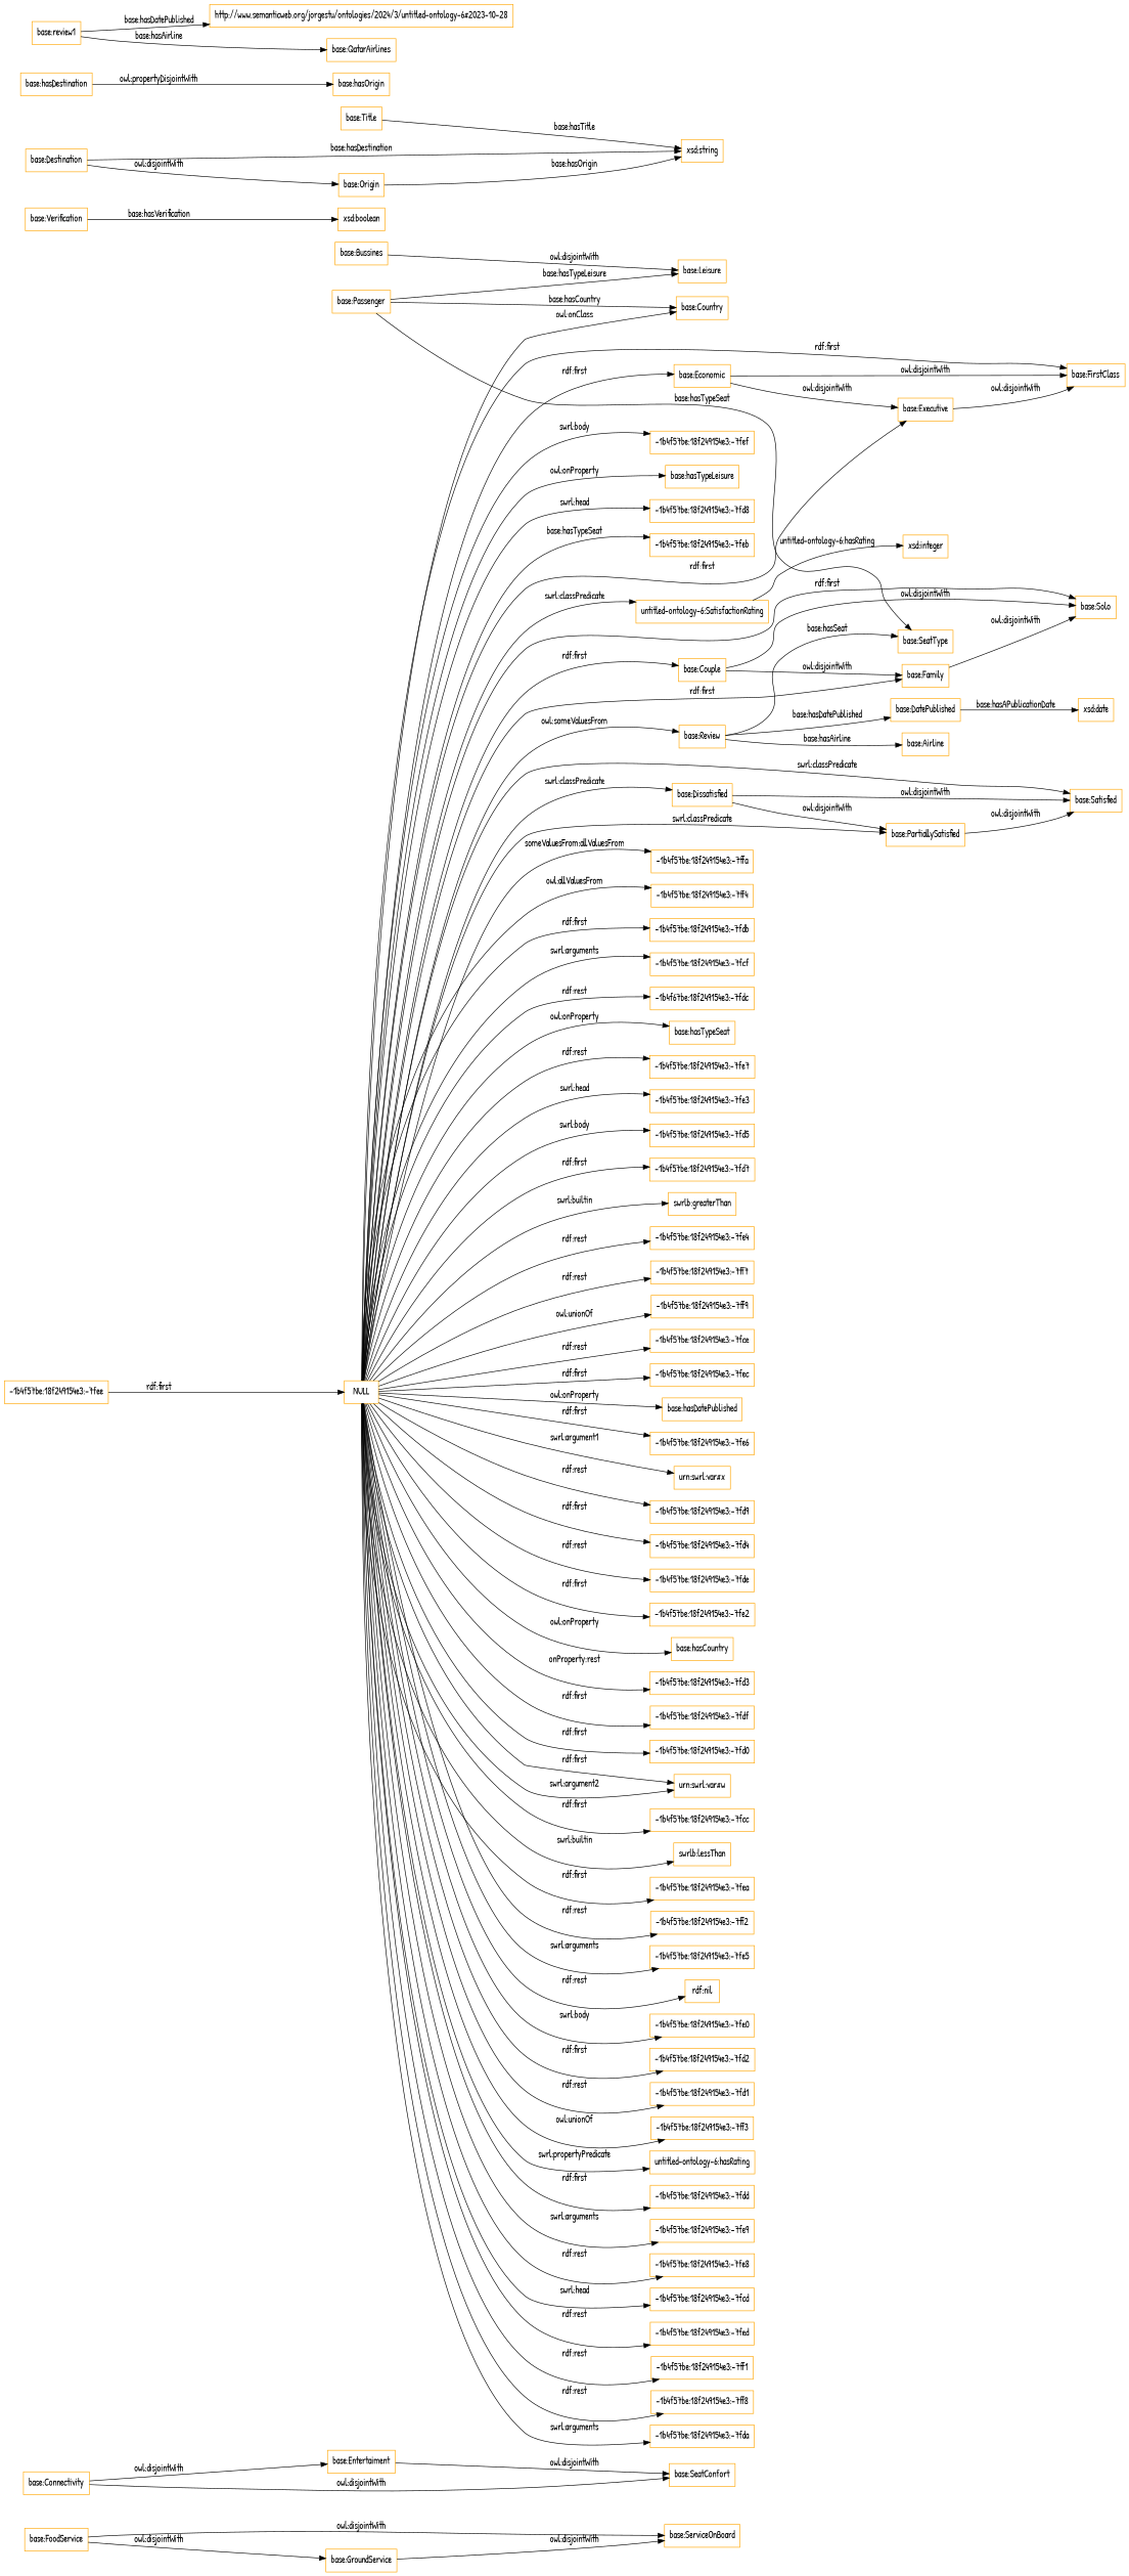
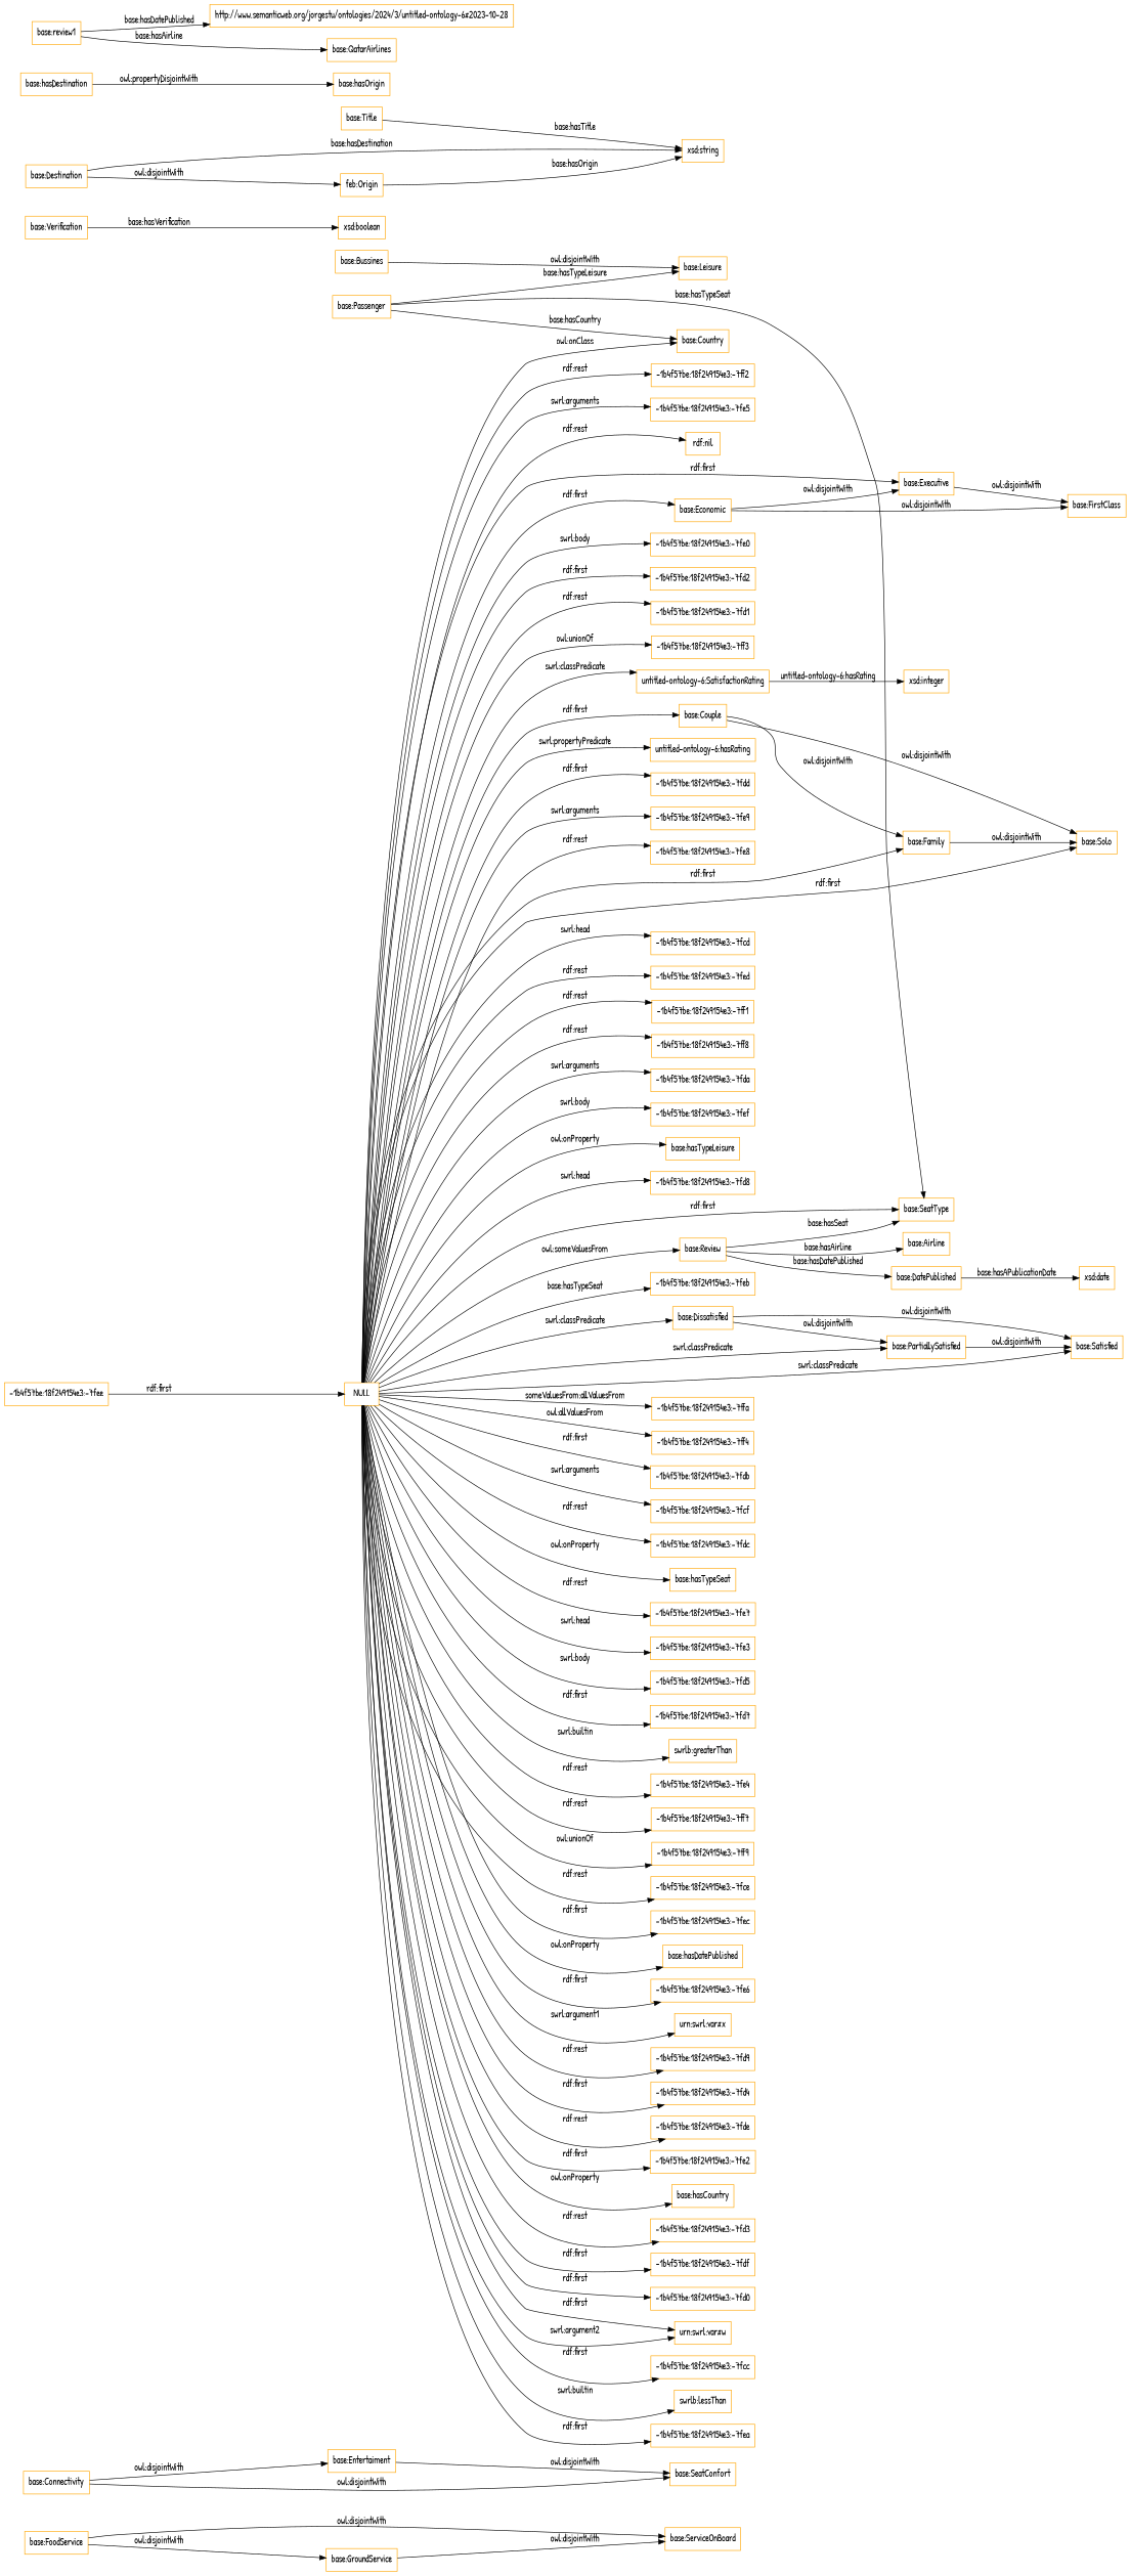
  digraph {
    fontname="Patrick Hand"
    rankdir=LR
    node [color=orange fontname="Patrick Hand" shape=rectangle]
    edge [fontname="Patrick Hand"]
    "base:FoodService"
    "base:ServiceOnBoard"
    "base:GroundService"
    "base:Entertaiment"
    "base:SeatConfort"
    "base:Bussines"
    "base:Leisure"
    "base:Executive"
    "base:FirstClass"
    "untitled-ontology-6:SatisfactionRating"
    "xsd:integer"
    "base:Connectivity"
    "base:Economic"
    "base:DatePublished"
    "xsd:date"
    "base:Couple"
    "base:Family"
    "base:Solo"
    "base:Verification"
    "xsd:boolean"
    "base:Passenger"
    "base:Country"
    "base:SeatType"
    "base:Title"
    "xsd:string"
    "base:Review"
    "base:Airline"
-   "base:Origin"
+   "base:Origin" [label="feb:Origin"]
    "base:Dissatisfied"
    "base:Satisfied"
    "base:PartiallySatisfied"
    "base:Destination"
    NULL
    "-1b4f57be:18f249154e3:-7ffa"
    "-1b4f57be:18f249154e3:-7ff4"
    "-1b4f57be:18f249154e3:-7fdb"
    "-1b4f57be:18f249154e3:-7fcf"
-   "-1b4f57be:18f249154e3:-7fdc" [label="-1b4f67be:18f249154e3:-7fdc"]
+   "-1b4f57be:18f249154e3:-7fdc"
    "base:hasTypeSeat"
    "-1b4f57be:18f249154e3:-7fe7"
    "-1b4f57be:18f249154e3:-7fe3"
    "-1b4f57be:18f249154e3:-7fd5"
    "-1b4f57be:18f249154e3:-7fd7"
    "swrlb:greaterThan"
    "-1b4f57be:18f249154e3:-7fe4"
    "-1b4f57be:18f249154e3:-7ff7"
    "-1b4f57be:18f249154e3:-7ff9"
    "-1b4f57be:18f249154e3:-7fce"
    "-1b4f57be:18f249154e3:-7fec"
    "base:hasDatePublished"
    "-1b4f57be:18f249154e3:-7fe6"
    "urn:swrl:var#x"
    "-1b4f57be:18f249154e3:-7fd9"
    "-1b4f57be:18f249154e3:-7fd4"
    "-1b4f57be:18f249154e3:-7fde"
    "-1b4f57be:18f249154e3:-7fe2"
    "base:hasCountry"
    "-1b4f57be:18f249154e3:-7fd3"
    "-1b4f57be:18f249154e3:-7fdf"
    "-1b4f57be:18f249154e3:-7fd0"
    "urn:swrl:var#w"
    "-1b4f57be:18f249154e3:-7fcc"
    "swrlb:lessThan"
    "-1b4f57be:18f249154e3:-7fea"
    "-1b4f57be:18f249154e3:-7ff2"
    "-1b4f57be:18f249154e3:-7fe5"
    "rdf:nil"
    "-1b4f57be:18f249154e3:-7fe0"
    "-1b4f57be:18f249154e3:-7fd2"
    "-1b4f57be:18f249154e3:-7fd1"
    "-1b4f57be:18f249154e3:-7ff3"
    "untitled-ontology-6:hasRating"
    "-1b4f57be:18f249154e3:-7fdd"
    "-1b4f57be:18f249154e3:-7fe9"
    "-1b4f57be:18f249154e3:-7fe8"
    "-1b4f57be:18f249154e3:-7fcd"
    "-1b4f57be:18f249154e3:-7fed"
    "-1b4f57be:18f249154e3:-7ff1"
    "-1b4f57be:18f249154e3:-7ff8"
    "-1b4f57be:18f249154e3:-7fda"
    "-1b4f57be:18f249154e3:-7fef"
    "base:hasTypeLeisure"
    "-1b4f57be:18f249154e3:-7fd8"
    "-1b4f57be:18f249154e3:-7feb"
    "-1b4f57be:18f249154e3:-7fee"
    "base:hasDestination"
    "base:hasOrigin"
    "base:review1"
    "http://www.semanticweb.org/jorgestu/ontologies/2024/3/untitled-ontology-6#2023-10-28"
    "base:QatarAirlines"
    "base:FoodService" -> "base:ServiceOnBoard" [label="owl:disjointWith"]
    "base:FoodService" -> "base:GroundService" [label="owl:disjointWith"]
    "base:GroundService" -> "base:ServiceOnBoard" [label="owl:disjointWith"]
    "base:Entertaiment" -> "base:SeatConfort" [label="owl:disjointWith"]
    "base:Bussines" -> "base:Leisure" [label="owl:disjointWith"]
    "base:Executive" -> "base:FirstClass" [label="owl:disjointWith"]
    "untitled-ontology-6:SatisfactionRating" -> "xsd:integer" [label="untitled-ontology-6:hasRating"]
    "base:Connectivity" -> "base:Entertaiment" [label="owl:disjointWith"]
    "base:Connectivity" -> "base:SeatConfort" [label="owl:disjointWith"]
    "base:Economic" -> "base:Executive" [label="owl:disjointWith"]
    "base:Economic" -> "base:FirstClass" [label="owl:disjointWith"]
    "base:DatePublished" -> "xsd:date" [label="base:hasAPublicationDate"]
    "base:Couple" -> "base:Family" [label="owl:disjointWith"]
    "base:Couple" -> "base:Solo" [label="owl:disjointWith"]
    "base:Family" -> "base:Solo" [label="owl:disjointWith"]
    "base:Verification" -> "xsd:boolean" [label="base:hasVerification"]
    "base:Passenger" -> "base:Leisure" [label="base:hasTypeLeisure"]
    "base:Passenger" -> "base:Country" [label="base:hasCountry"]
    "base:Passenger" -> "base:SeatType" [label="base:hasTypeSeat"]
    "base:Title" -> "xsd:string" [label="base:hasTitle"]
    "base:Review" -> "base:DatePublished" [label="base:hasDatePublished"]
    "base:Review" -> "base:SeatType" [label="base:hasSeat"]
    "base:Review" -> "base:Airline" [label="base:hasAirline"]
    "base:Origin" -> "xsd:string" [label="base:hasOrigin"]
    "base:Dissatisfied" -> "base:Satisfied" [label="owl:disjointWith"]
    "base:Dissatisfied" -> "base:PartiallySatisfied" [label="owl:disjointWith"]
    "base:PartiallySatisfied" -> "base:Satisfied" [label="owl:disjointWith"]
    "base:Destination" -> "xsd:string" [label="base:hasDestination"]
    "base:Destination" -> "base:Origin" [label="owl:disjointWith"]
    NULL -> "base:Executive" [label="rdf:first"]
-   NULL -> "base:FirstClass" [label="rdf:first"]
+   NULL -> "base:SeatType" [label="rdf:first"]
    NULL -> "untitled-ontology-6:SatisfactionRating" [label="swrl:classPredicate"]
    NULL -> "base:Economic" [label="rdf:first"]
    NULL -> "base:Couple" [label="rdf:first"]
    NULL -> "base:Family" [label="rdf:first"]
    NULL -> "base:Solo" [label="rdf:first"]
    NULL -> "base:Country" [label="owl:onClass"]
    NULL -> "base:Review" [label="owl:someValuesFrom"]
    NULL -> "base:Dissatisfied" [label="swrl:classPredicate"]
    NULL -> "base:Satisfied" [label="swrl:classPredicate"]
    NULL -> "base:PartiallySatisfied" [label="swrl:classPredicate"]
    NULL -> "-1b4f57be:18f249154e3:-7ffa" [label="someValuesFrom:allValuesFrom"]
    NULL -> "-1b4f57be:18f249154e3:-7ff4" [label="owl:allValuesFrom"]
    NULL -> "-1b4f57be:18f249154e3:-7fdb" [label="rdf:first"]
    NULL -> "-1b4f57be:18f249154e3:-7fcf" [label="swrl:arguments"]
    NULL -> "-1b4f57be:18f249154e3:-7fdc" [label="rdf:rest"]
    NULL -> "base:hasTypeSeat" [label="owl:onProperty"]
    NULL -> "-1b4f57be:18f249154e3:-7fe7" [label="rdf:rest"]
    NULL -> "-1b4f57be:18f249154e3:-7fe3" [label="swrl:head"]
    NULL -> "-1b4f57be:18f249154e3:-7fd5" [label="swrl:body"]
    NULL -> "-1b4f57be:18f249154e3:-7fd7" [label="rdf:first"]
    NULL -> "swrlb:greaterThan" [label="swrl:builtin"]
    NULL -> "-1b4f57be:18f249154e3:-7fe4" [label="rdf:rest"]
    NULL -> "-1b4f57be:18f249154e3:-7ff7" [label="rdf:rest"]
    NULL -> "-1b4f57be:18f249154e3:-7ff9" [label="owl:unionOf"]
    NULL -> "-1b4f57be:18f249154e3:-7fce" [label="rdf:rest"]
    NULL -> "-1b4f57be:18f249154e3:-7fec" [label="rdf:first"]
    NULL -> "base:hasDatePublished" [label="owl:onProperty"]
    NULL -> "-1b4f57be:18f249154e3:-7fe6" [label="rdf:first"]
    NULL -> "urn:swrl:var#x" [label="swrl:argument1"]
    NULL -> "-1b4f57be:18f249154e3:-7fd9" [label="rdf:rest"]
    NULL -> "-1b4f57be:18f249154e3:-7fd4" [label="rdf:first"]
    NULL -> "-1b4f57be:18f249154e3:-7fde" [label="rdf:rest"]
    NULL -> "-1b4f57be:18f249154e3:-7fe2" [label="rdf:first"]
    NULL -> "base:hasCountry" [label="owl:onProperty"]
-   NULL -> "-1b4f57be:18f249154e3:-7fd3" [label="onProperty:rest"]
+   NULL -> "-1b4f57be:18f249154e3:-7fd3" [label="rdf:rest"]
    NULL -> "-1b4f57be:18f249154e3:-7fdf" [label="rdf:first"]
    NULL -> "-1b4f57be:18f249154e3:-7fd0" [label="rdf:first"]
    NULL -> "urn:swrl:var#w" [label="rdf:first"]
    NULL -> "urn:swrl:var#w" [label="swrl:argument2"]
    NULL -> "-1b4f57be:18f249154e3:-7fcc" [label="rdf:first"]
    NULL -> "swrlb:lessThan" [label="swrl:builtin"]
    NULL -> "-1b4f57be:18f249154e3:-7fea" [label="rdf:first"]
    NULL -> "-1b4f57be:18f249154e3:-7ff2" [label="rdf:rest"]
    NULL -> "-1b4f57be:18f249154e3:-7fe5" [label="swrl:arguments"]
    NULL -> "rdf:nil" [label="rdf:rest"]
    NULL -> "-1b4f57be:18f249154e3:-7fe0" [label="swrl:body"]
    NULL -> "-1b4f57be:18f249154e3:-7fd2" [label="rdf:first"]
    NULL -> "-1b4f57be:18f249154e3:-7fd1" [label="rdf:rest"]
    NULL -> "-1b4f57be:18f249154e3:-7ff3" [label="owl:unionOf"]
    NULL -> "untitled-ontology-6:hasRating" [label="swrl:propertyPredicate"]
    NULL -> "-1b4f57be:18f249154e3:-7fdd" [label="rdf:first"]
    NULL -> "-1b4f57be:18f249154e3:-7fe9" [label="swrl:arguments"]
    NULL -> "-1b4f57be:18f249154e3:-7fe8" [label="rdf:rest"]
    NULL -> "-1b4f57be:18f249154e3:-7fcd" [label="swrl:head"]
    NULL -> "-1b4f57be:18f249154e3:-7fed" [label="rdf:rest"]
    NULL -> "-1b4f57be:18f249154e3:-7ff1" [label="rdf:rest"]
    NULL -> "-1b4f57be:18f249154e3:-7ff8" [label="rdf:rest"]
    NULL -> "-1b4f57be:18f249154e3:-7fda" [label="swrl:arguments"]
    NULL -> "-1b4f57be:18f249154e3:-7fef" [label="swrl:body"]
    NULL -> "base:hasTypeLeisure" [label="owl:onProperty"]
    NULL -> "-1b4f57be:18f249154e3:-7fd8" [label="swrl:head"]
    NULL -> "-1b4f57be:18f249154e3:-7feb" [label="base:hasTypeSeat"]
    "-1b4f57be:18f249154e3:-7fee" -> NULL [label="rdf:first"]
    "base:hasDestination" -> "base:hasOrigin" [label="owl:propertyDisjointWith"]
    "base:review1" -> "http://www.semanticweb.org/jorgestu/ontologies/2024/3/untitled-ontology-6#2023-10-28" [label="base:hasDatePublished"]
    "base:review1" -> "base:QatarAirlines" [label="base:hasAirline"]
  }
